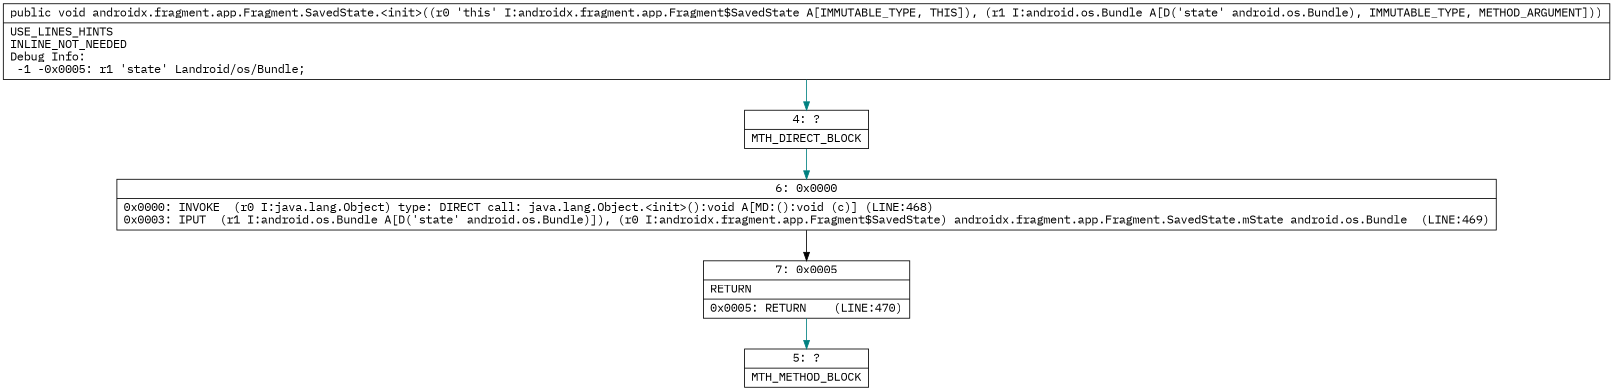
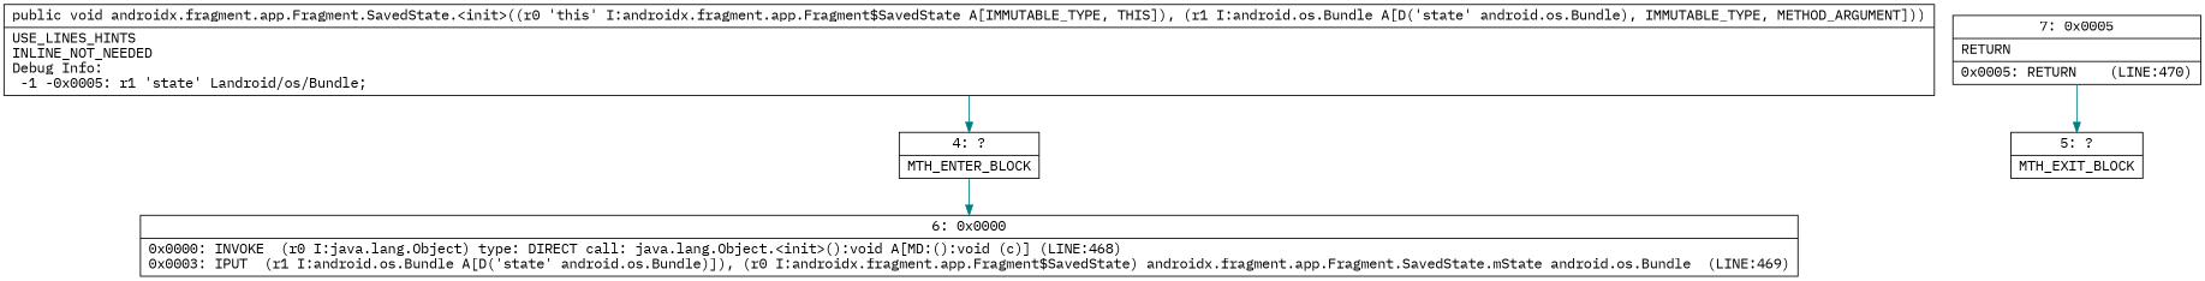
  digraph {
    fontname="IBM Plex Mono"
    node [fontname="IBM Plex Mono" shape=record]
    edge [color=teal fontname="IBM Plex Mono"]
-   n1 [label="{4\:\ ?|MTH_DIRECT_BLOCK\l}"]
+   n1 [label="{4\:\ ?|MTH_ENTER_BLOCK\l}"]
    n2 [label="{6\:\ 0x0000|0x0000: INVOKE  (r0 I:java.lang.Object) type: DIRECT call: java.lang.Object.\<init\>():void A[MD:():void (c)] (LINE:468)\l0x0003: IPUT  (r1 I:android.os.Bundle A[D('state' android.os.Bundle)]), (r0 I:androidx.fragment.app.Fragment$SavedState) androidx.fragment.app.Fragment.SavedState.mState android.os.Bundle  (LINE:469)\l}"]
    n3 [label="{7\:\ 0x0005|RETURN\l|0x0005: RETURN    (LINE:470)\l}"]
-   n4 [label="{5\:\ ?|MTH_METHOD_BLOCK\l}"]
+   n4 [label="{5\:\ ?|MTH_EXIT_BLOCK\l}"]
    n5 [label="{public void androidx.fragment.app.Fragment.SavedState.\<init\>((r0 'this' I:androidx.fragment.app.Fragment$SavedState A[IMMUTABLE_TYPE, THIS]), (r1 I:android.os.Bundle A[D('state' android.os.Bundle), IMMUTABLE_TYPE, METHOD_ARGUMENT]))  | USE_LINES_HINTS\lINLINE_NOT_NEEDED\lDebug Info:\l  \-1 \-0x0005: r1 'state' Landroid\/os\/Bundle;\l}"]
    n1 -> n2
-   n2 -> n3 [color=black]
    n3 -> n4
    n5 -> n1
  }
